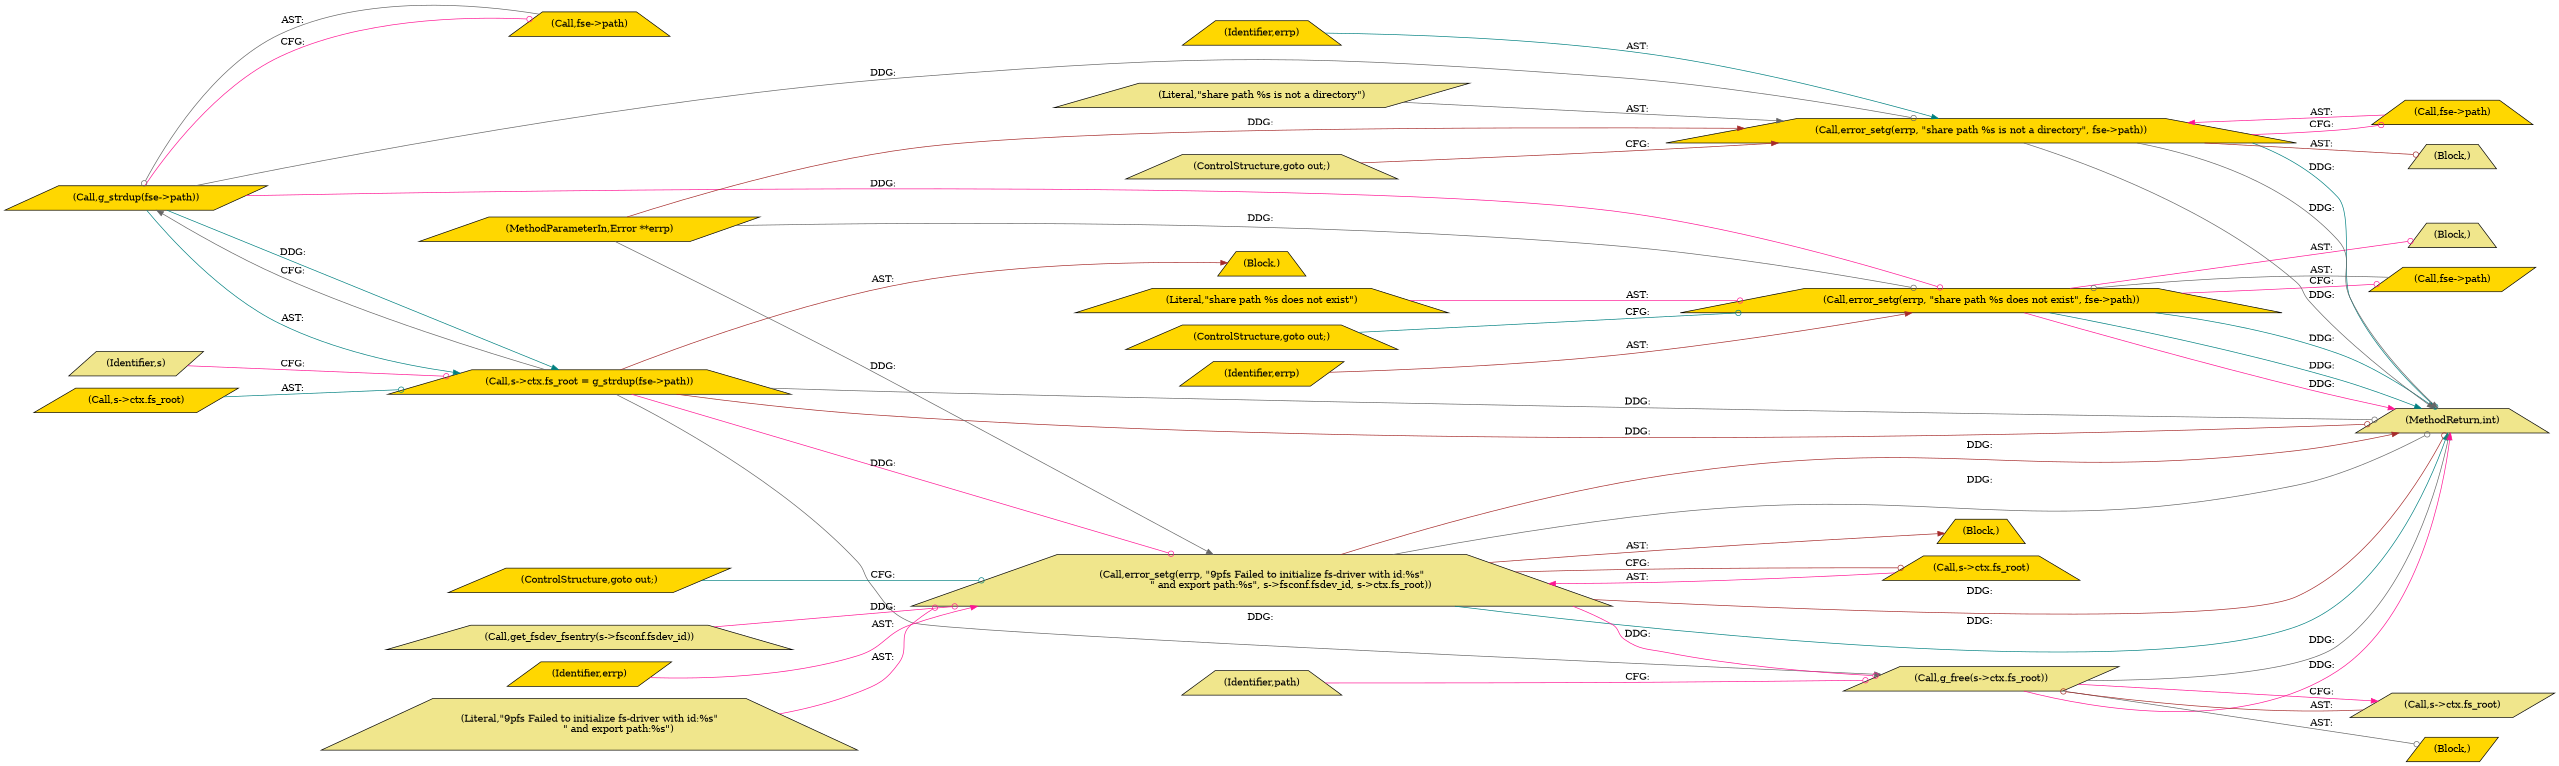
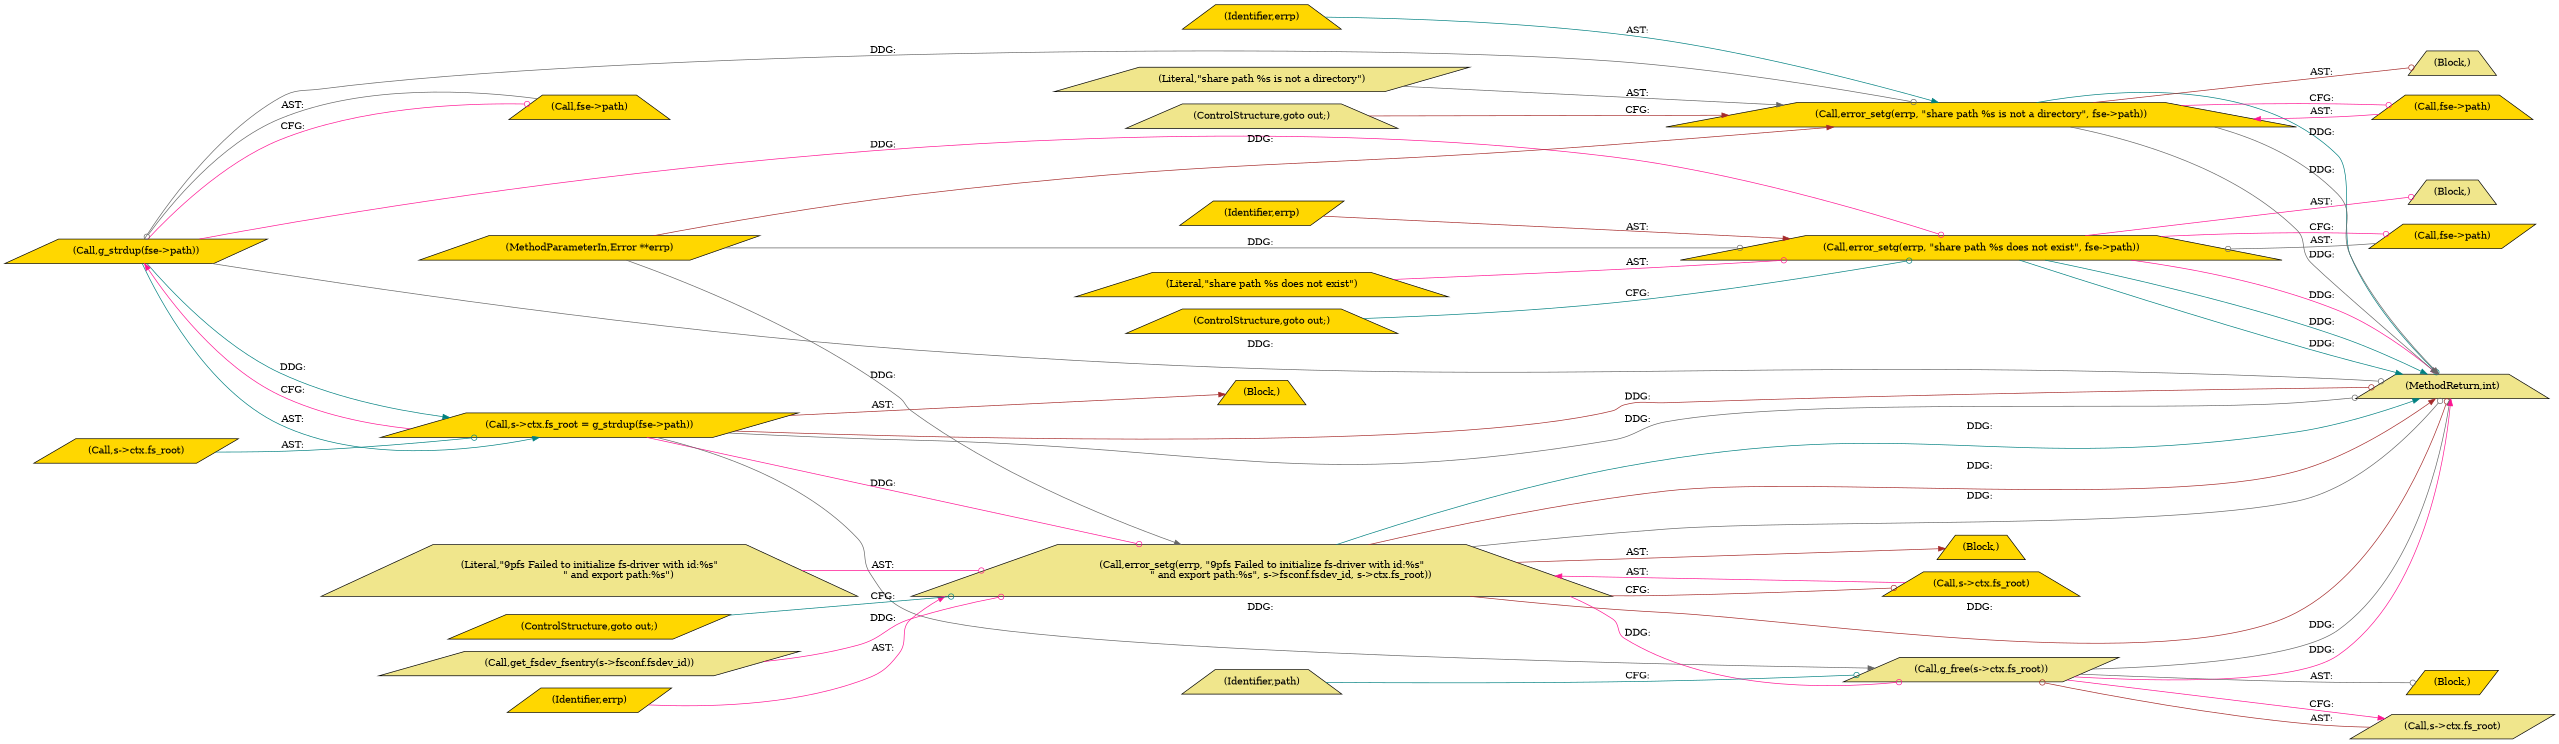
  digraph {
    fontname="DejaVu Serif"
    rankdir=LR
    node [fillcolor=gold fontname="DejaVu Serif" shape=trapezium style=filled]
    edge [arrowhead=odot color=deeppink fontname="DejaVu Serif"]
    n1 [label="(Call,g_strdup(fse->path))" shape=parallelogram]
-   n2 [label="(Call,s->ctx.fs_root = g_strdup(fse->path))"]
+   n2 [label="(Call,s->ctx.fs_root = g_strdup(fse->path))" shape=parallelogram]
    n3 [label="(Call,error_setg(errp, \"share path %s does not exist\", fse->path))"]
    n4 [label="(Call,error_setg(errp, \"share path %s is not a directory\", fse->path))"]
    n5 [label="(Call,fse->path)"]
    n6 [fillcolor=khaki label="(MethodReturn,int)"]
    n7 [fillcolor=khaki label="(Call,error_setg(errp, \"9pfs Failed to initialize fs-driver with id:%s\"\n                   \" and export path:%s\", s->fsconf.fsdev_id, s->ctx.fs_root))"]
    n8 [fillcolor=khaki label="(Call,g_free(s->ctx.fs_root))" shape=parallelogram]
    n9 [label="(Block,)"]
    n10 [fillcolor=khaki label="(Block,)"]
    n11 [label="(Call,fse->path)" shape=parallelogram]
    n12 [fillcolor=khaki label="(Block,)"]
    n13 [label="(Call,fse->path)"]
    n14 [label="(Call,s->ctx.fs_root)"]
    n15 [label="(Block,)"]
    n16 [label="(Block,)" shape=parallelogram]
    n17 [fillcolor=khaki label="(Call,s->ctx.fs_root)" shape=parallelogram]
    n18 [label="(Identifier,errp)" shape=parallelogram]
    n19 [fillcolor=khaki label="(Literal,\"9pfs Failed to initialize fs-driver with id:%s\"\n                   \" and export path:%s\")"]
    n20 [label="(Literal,\"share path %s does not exist\")"]
    n21 [fillcolor=khaki label="(Literal,\"share path %s is not a directory\")" shape=parallelogram]
    n22 [label="(ControlStructure,goto out;)"]
-   n23 [fillcolor=khaki label="(Identifier,s)" shape=parallelogram]
    n24 [label="(ControlStructure,goto out;)" shape=parallelogram]
    n25 [label="(MethodParameterIn,Error **errp)" shape=parallelogram]
    n26 [fillcolor=khaki label="(Identifier,path)"]
    n27 [label="(Call,s->ctx.fs_root)" shape=parallelogram]
    n28 [fillcolor=khaki label="(ControlStructure,goto out;)"]
    n29 [label="(Identifier,errp)"]
-   n30 [fillcolor=khaki label="(Call,get_fsdev_fsentry(s->fsconf.fsdev_id))"]
+   n30 [fillcolor=khaki label="(Call,get_fsdev_fsentry(s->fsconf.fsdev_id))" shape=parallelogram]
    n31 [label="(Identifier,errp)" shape=parallelogram]
    n1 -> n2 [arrowhead=normal color=teal label="AST: "]
    n1 -> n2 [arrowhead=normal color=teal label="DDG: "]
    n1 -> n3 [label="DDG: "]
    n1 -> n4 [color=gray40 label="DDG: "]
    n1 -> n5 [label="CFG: "]
-   n2 -> n1 [arrowhead=normal color=gray40 label="CFG: "]
+   n1 -> n6 [color=gray40 label="DDG: "]
+   n2 -> n1 [arrowhead=normal label="CFG: "]
    n2 -> n6 [color=brown label="DDG: "]
    n2 -> n6 [color=gray40 label="DDG: "]
    n2 -> n7 [label="DDG: "]
    n2 -> n8 [arrowhead=normal color=gray40 label="DDG: "]
    n2 -> n9 [arrowhead=normal color=brown label="AST: "]
    n3 -> n6 [arrowhead=normal label="DDG: "]
    n3 -> n6 [arrowhead=normal color=teal label="DDG: "]
    n3 -> n6 [arrowhead=normal color=teal label="DDG: "]
    n3 -> n10 [label="AST: "]
    n3 -> n11 [label="CFG: "]
    n4 -> n6 [color=teal label="DDG: "]
    n4 -> n6 [arrowhead=normal color=gray40 label="DDG: "]
    n4 -> n6 [arrowhead=normal color=gray40 label="DDG: "]
    n4 -> n12 [color=brown label="AST: "]
    n4 -> n13 [label="CFG: "]
    n5 -> n1 [color=gray40 label="AST: "]
    n7 -> n6 [color=gray40 label="DDG: "]
    n7 -> n6 [color=brown label="DDG: "]
    n7 -> n6 [arrowhead=normal color=teal label="DDG: "]
    n7 -> n6 [arrowhead=normal color=brown label="DDG: "]
    n7 -> n8 [label="DDG: "]
    n7 -> n14 [color=brown label="CFG: "]
    n7 -> n15 [arrowhead=normal color=brown label="AST: "]
    n8 -> n6 [arrowhead=normal color=gray40 label="DDG: "]
    n8 -> n6 [arrowhead=normal label="DDG: "]
    n8 -> n16 [color=gray40 label="AST: "]
    n8 -> n17 [arrowhead=normal label="CFG: "]
    n11 -> n3 [color=gray40 label="AST: "]
    n13 -> n4 [arrowhead=normal label="AST: "]
    n14 -> n7 [arrowhead=normal label="AST: "]
    n17 -> n8 [color=brown label="AST: "]
    n18 -> n7 [arrowhead=normal label="AST: "]
    n19 -> n7 [label="AST: "]
    n20 -> n3 [label="AST: "]
    n21 -> n4 [arrowhead=normal color=gray40 label="AST: "]
    n22 -> n3 [color=teal label="CFG: "]
-   n23 -> n2 [label="CFG: "]
    n24 -> n7 [color=teal label="CFG: "]
    n25 -> n3 [color=gray40 label="DDG: "]
    n25 -> n4 [arrowhead=normal color=brown label="DDG: "]
    n25 -> n7 [arrowhead=normal color=gray40 label="DDG: "]
-   n26 -> n8 [label="CFG: "]
+   n26 -> n8 [color=teal label="CFG: "]
    n27 -> n2 [color=teal label="AST: "]
    n28 -> n4 [arrowhead=normal color=brown label="CFG: "]
    n29 -> n4 [arrowhead=normal color=teal label="AST: "]
    n30 -> n7 [label="DDG: "]
    n31 -> n3 [arrowhead=normal color=brown label="AST: "]
  }
